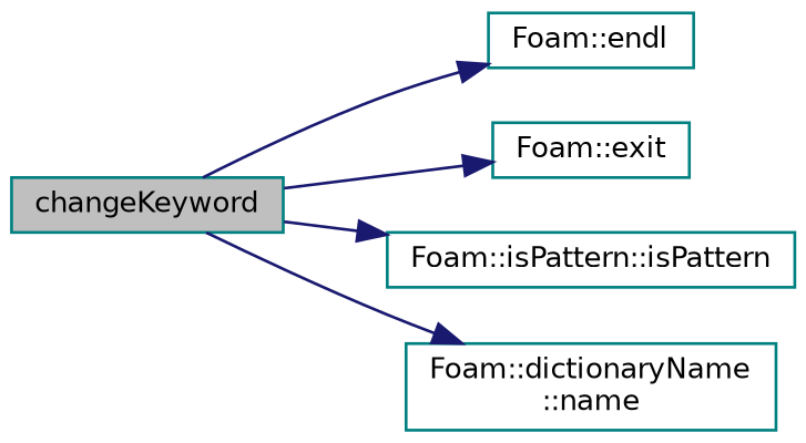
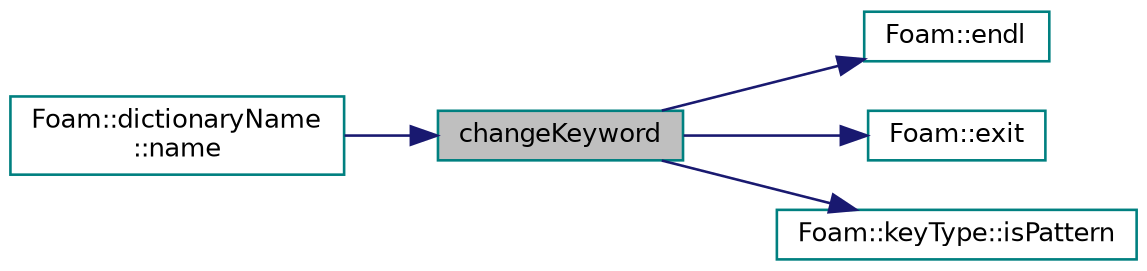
  digraph {
    rankdir=LR
    node [color=teal fontname=Helvetica fontsize=10 shape=record]
    edge [color=midnightblue fontname=Helvetica fontsize=10 labelfontname=Helvetica labelfontsize=10 style=solid]
    n1 [fillcolor=grey75 fontcolor=black height=0.2 label=changeKeyword style=filled width=0.4]
    n2 [height=0.2 label="Foam::endl" width=0.4]
    n3 [height=0.2 label="Foam::exit" width=0.4]
-   n4 [height=0.2 label="Foam::isPattern::isPattern" width=0.4]
+   n4 [height=0.2 label="Foam::keyType::isPattern" width=0.4]
    n5 [height=0.2 label="Foam::dictionaryName\l::name" width=0.4]
    n1 -> n2
    n1 -> n3
    n1 -> n4
-   n1 -> n5
+   n5 -> n1
  }
